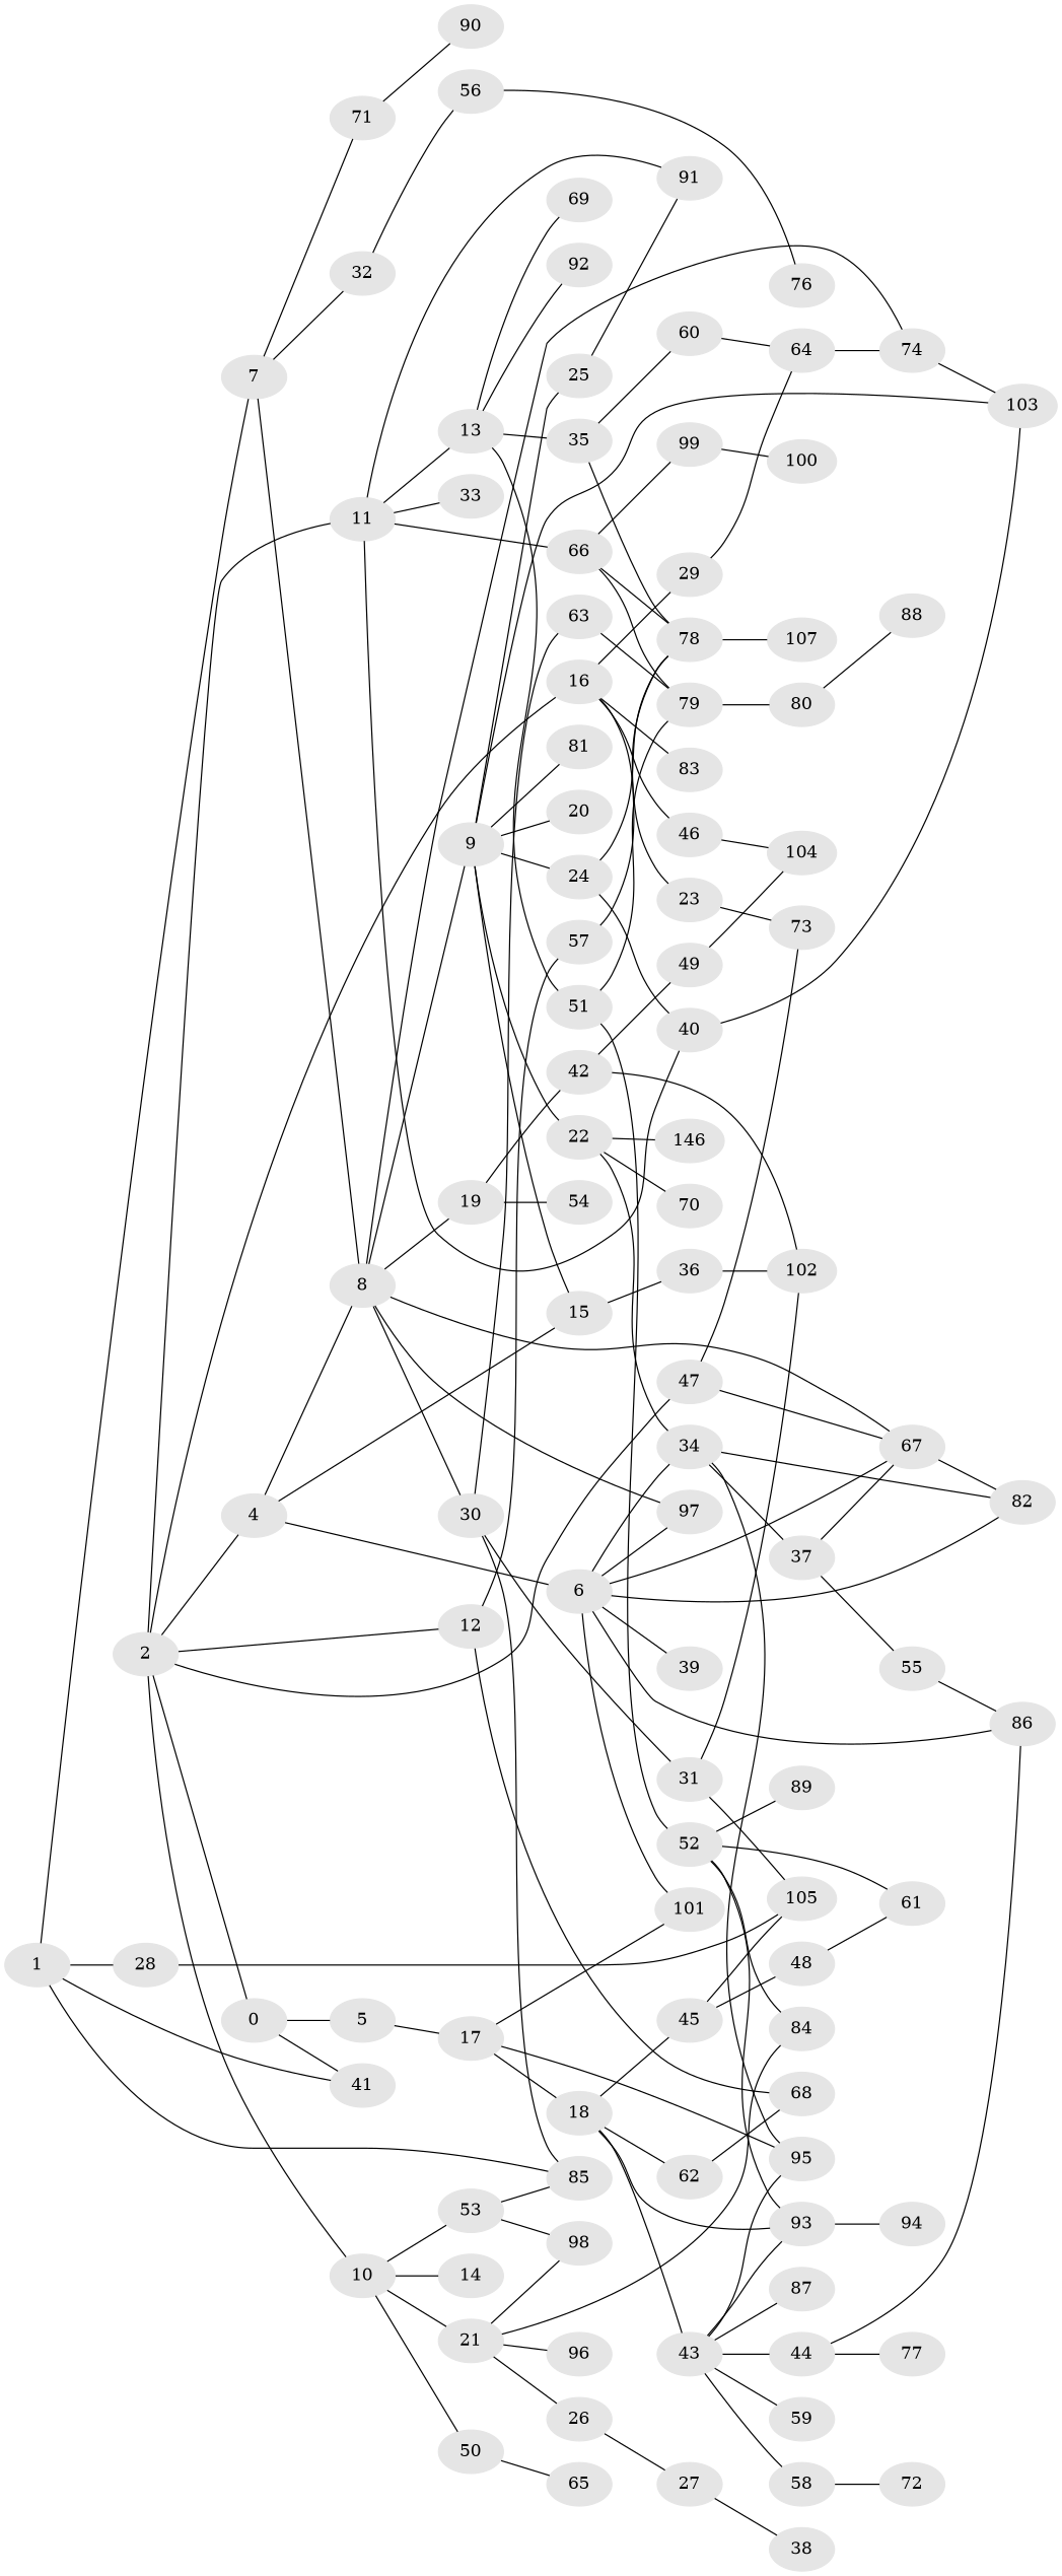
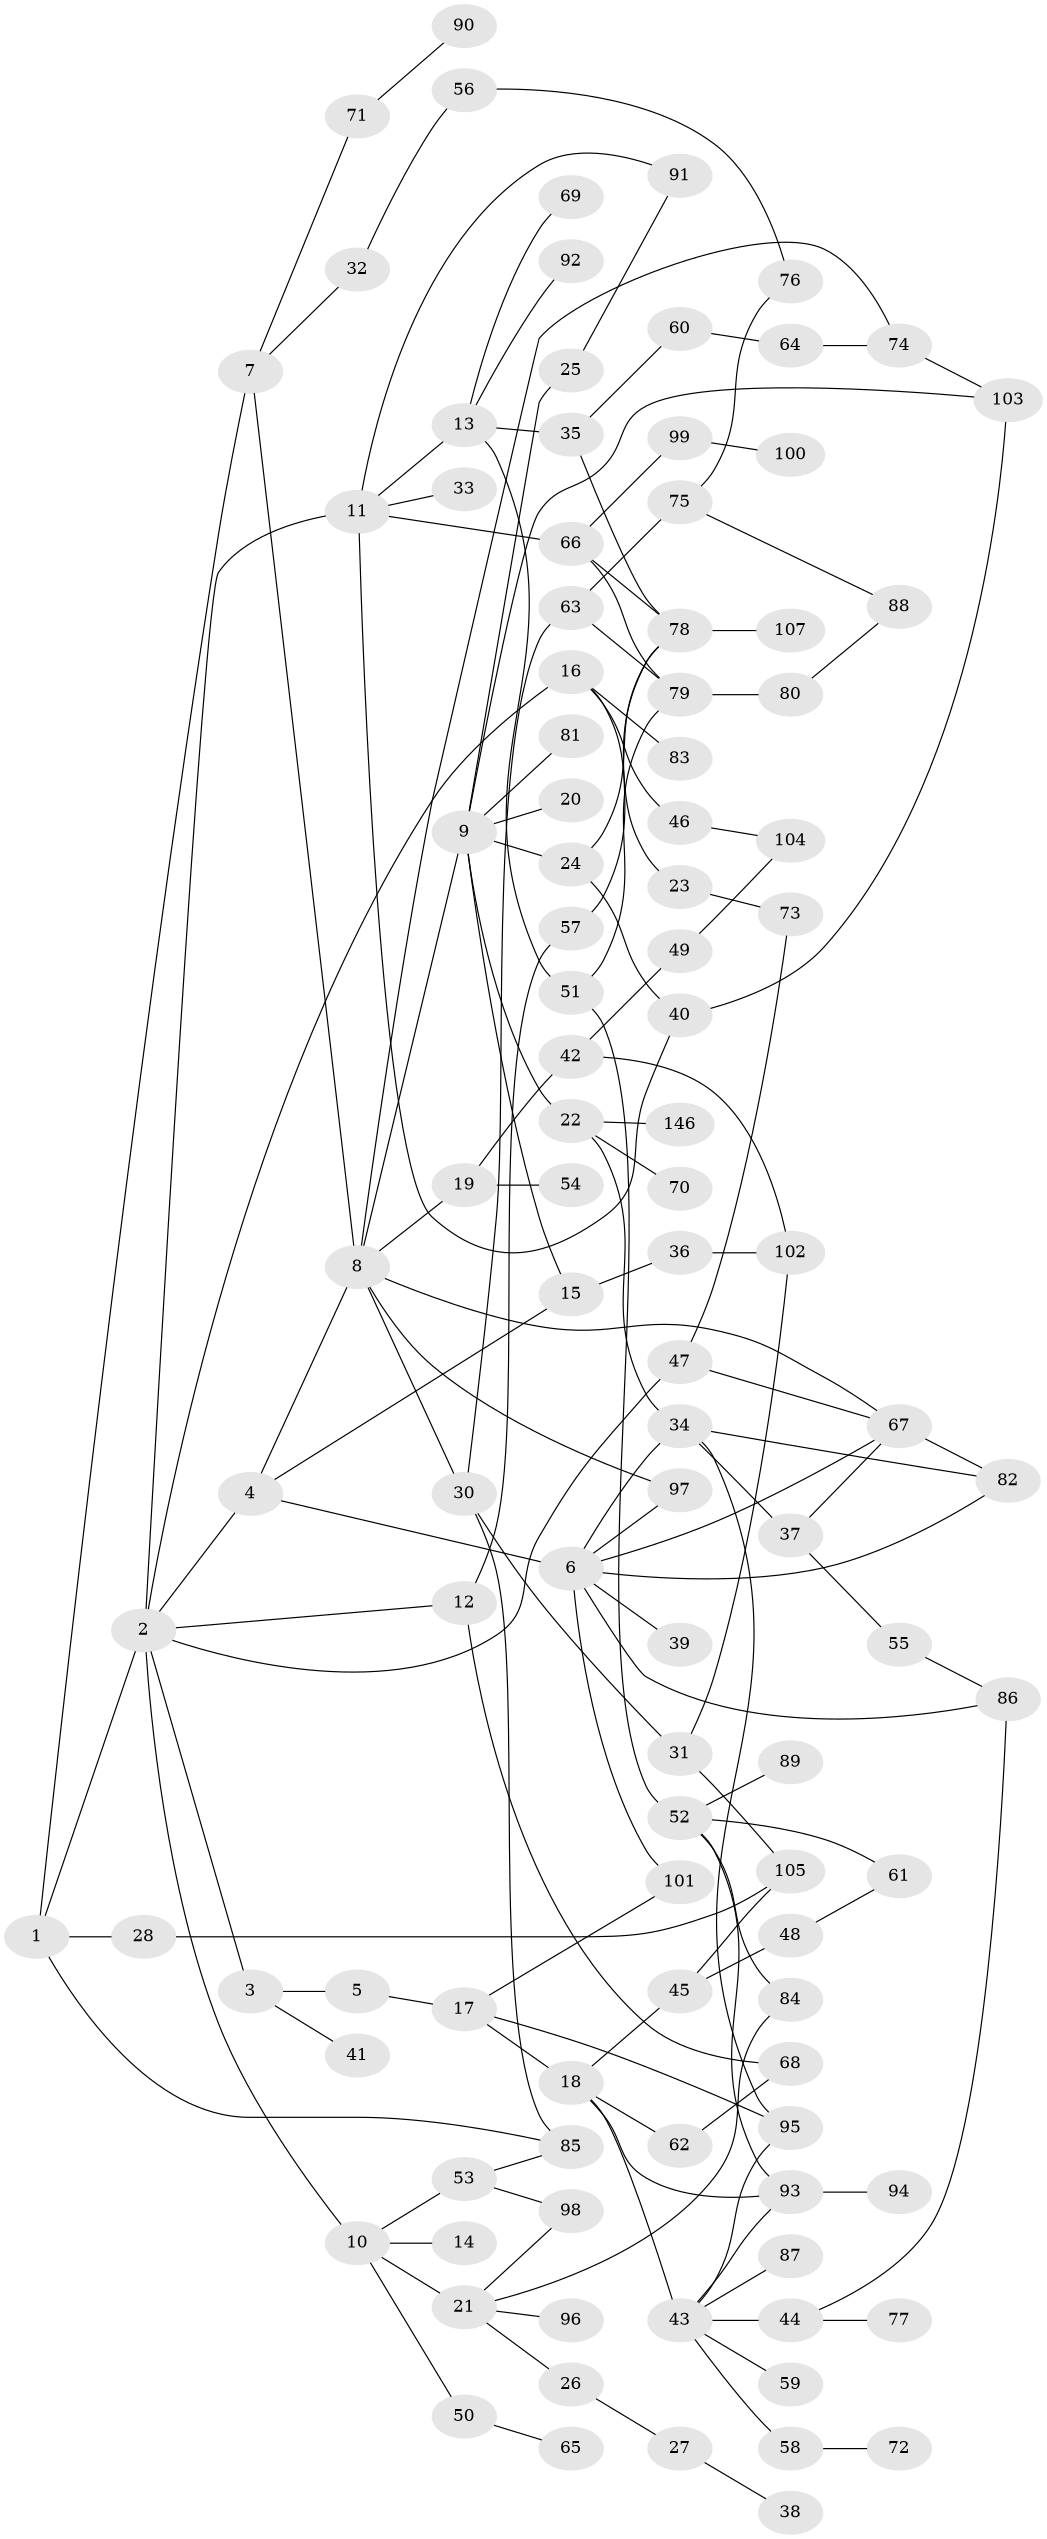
  graph {
    rankdir=LR
    node [color=gray90 style=filled]
    1
    2
    7
    28
    85
-   3 [label=0]
+   3
    4
    10
    11
    12
    16
    47
    8
    32
    71
    105
    5
    41
    6
    15
    14
    21
    50
    53
    13
    33
    40
    66
    91
    57
    68
    23
-   29
    46
    83
    67
    73
    17
    34
    39
    82
    86
    97
    101
    9
    19
    30
    74
    36
    18
    95
    37
    56
    90
    20
    22
    24
    25
    81
    103
    42
    54
    31
    63
    70
    n66 [label=146]
    78
    26
    84
    96
    98
    65
    35
    51
    69
    92
    79
    99
    60
    52
    102
    64
    104
    43
    45
    62
    93
    44
    58
    59
    87
    48
    94
    49
    27
    107
    38
+   75
    76
    55
    77
    72
    61
    89
    80
    88
    100
-   1 -- 41
+   1 -- 2
    1 -- 7
    1 -- 28
    1 -- 85
    2 -- 3
    2 -- 4
    2 -- 10
    2 -- 11
    2 -- 12
    2 -- 16
    2 -- 47
    7 -- 8
    7 -- 32
    7 -- 71
    28 -- 105
    3 -- 5
    3 -- 41
    4 -- 8
    4 -- 6
    4 -- 15
    10 -- 14
    10 -- 21
    10 -- 50
    10 -- 53
    11 -- 13
    11 -- 33
    11 -- 40
    11 -- 66
    11 -- 91
    12 -- 57
    12 -- 68
    16 -- 23
-   16 -- 29
    16 -- 46
    16 -- 83
    47 -- 67
    47 -- 73
    8 -- 67
    8 -- 97
    8 -- 9
    8 -- 19
    8 -- 30
    8 -- 74
    32 -- 56
    71 -- 90
    5 -- 17
    6 -- 67
    6 -- 34
    6 -- 39
    6 -- 82
    6 -- 86
    6 -- 97
    6 -- 101
    15 -- 36
    21 -- 26
    21 -- 84
    21 -- 96
    21 -- 98
    50 -- 65
    53 -- 85
    53 -- 98
    13 -- 35
    13 -- 51
    13 -- 69
    13 -- 92
    40 -- 103
    66 -- 78
    66 -- 79
    66 -- 99
    57 -- 78
    23 -- 73
-   29 -- 64
    46 -- 104
    67 -- 82
    17 -- 101
    17 -- 18
    17 -- 95
    34 -- 82
    34 -- 95
    34 -- 37
    9 -- 15
    9 -- 20
    9 -- 22
    9 -- 24
    9 -- 25
    9 -- 81
    9 -- 103
    19 -- 42
    19 -- 54
    30 -- 85
    30 -- 31
    30 -- 63
    74 -- 103
    36 -- 102
    18 -- 43
    18 -- 45
    18 -- 62
    18 -- 93
    37 -- 67
    37 -- 55
    56 -- 76
    22 -- 34
    22 -- 70
    22 -- n66
    24 -- 40
    24 -- 78
    25 -- 91
    42 -- 102
    42 -- 49
    31 -- 105
    31 -- 102
    63 -- 79
+   63 -- 75
    78 -- 107
    26 -- 27
    35 -- 78
    35 -- 60
    51 -- 79
    51 -- 52
    79 -- 80
    99 -- 100
    60 -- 64
    52 -- 84
    52 -- 93
    52 -- 61
    52 -- 89
    64 -- 74
    43 -- 95
    43 -- 93
    43 -- 44
    43 -- 58
    43 -- 59
    43 -- 87
    45 -- 105
    45 -- 48
    62 -- 68
    93 -- 94
    44 -- 86
    44 -- 77
    58 -- 72
    48 -- 61
    49 -- 104
    27 -- 38
+   75 -- 76
+   75 -- 88
    55 -- 86
    80 -- 88
  }
